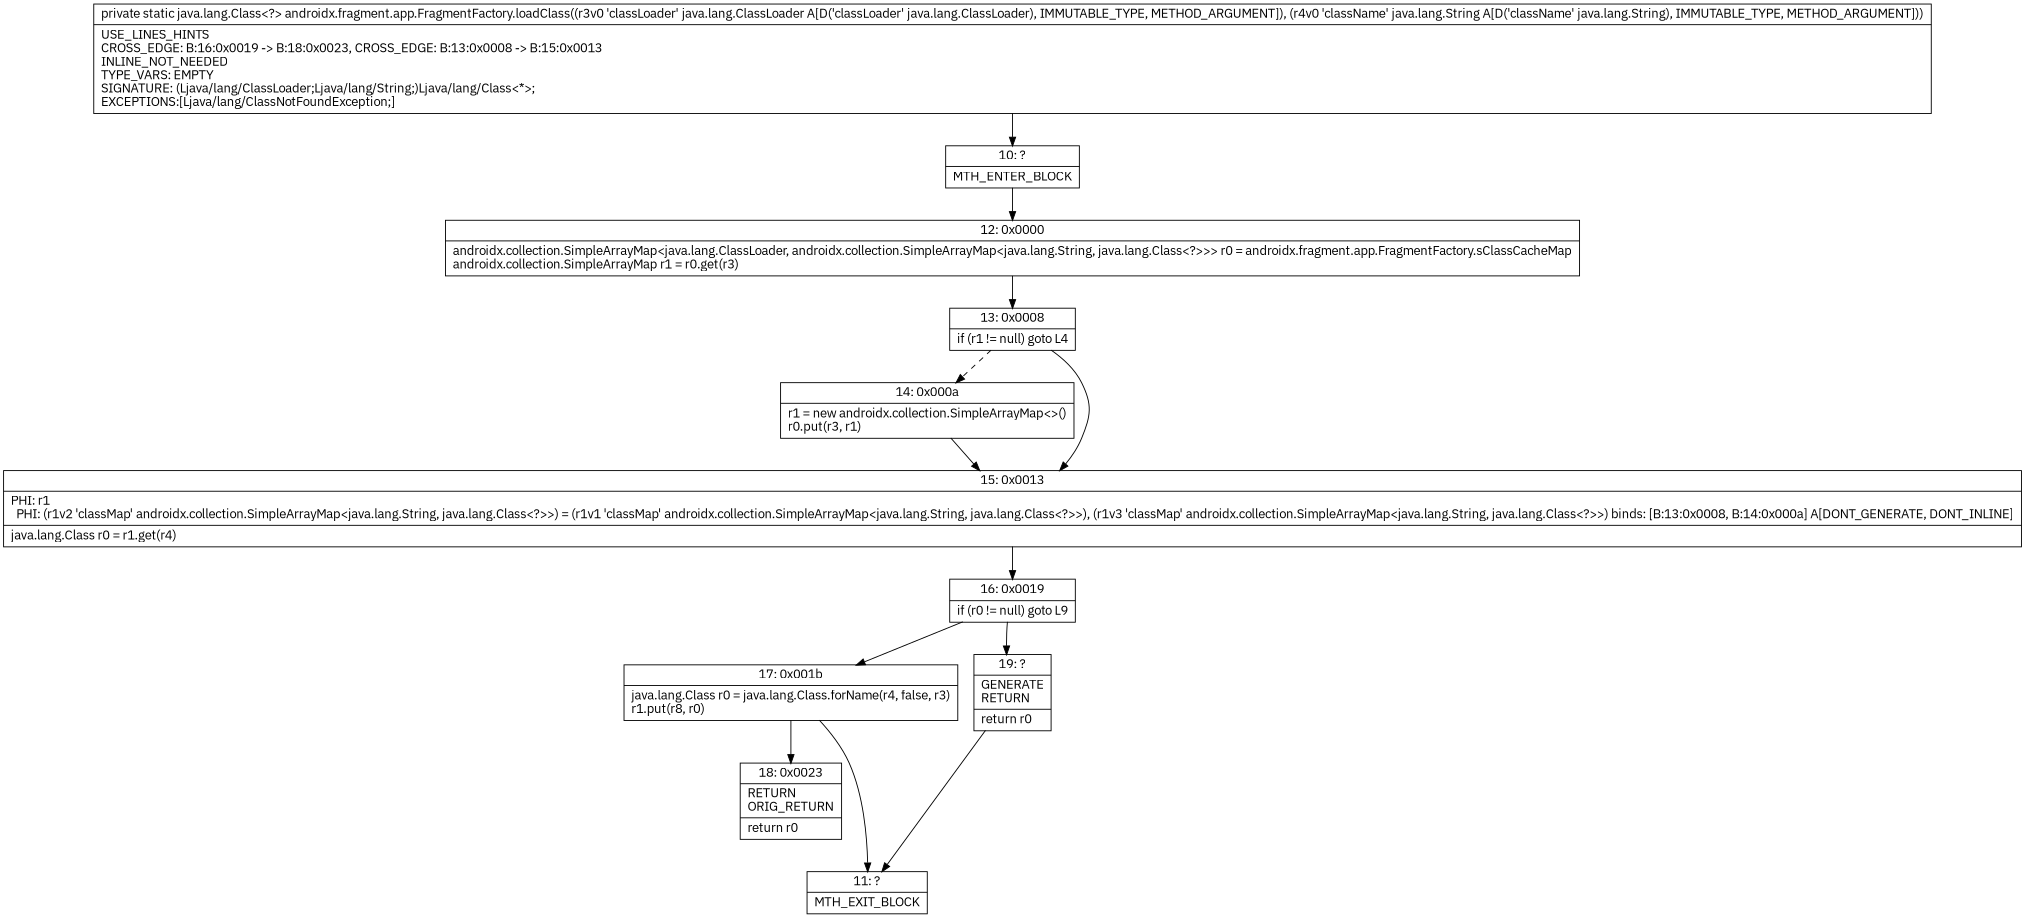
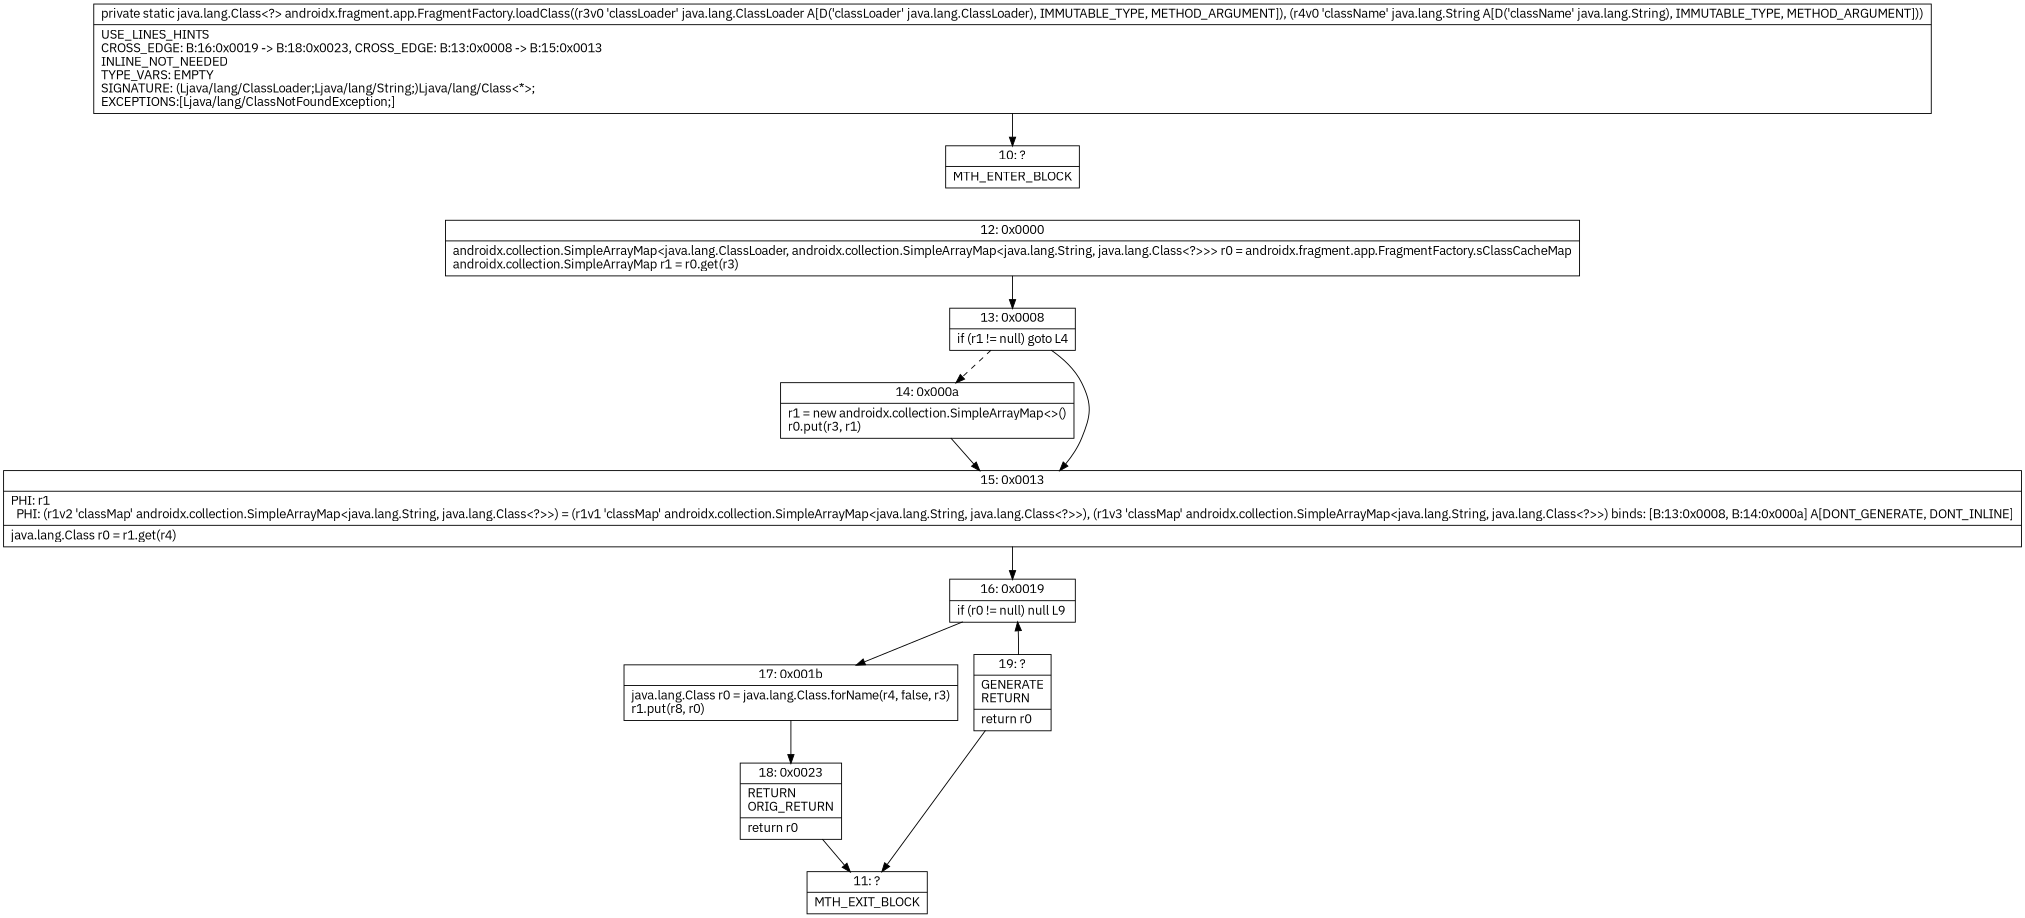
  digraph {
    fontname="IBM Plex Sans"
    node [fontname="IBM Plex Sans" shape=record]
    edge [fontname="IBM Plex Sans"]
    n1 [label="{10\:\ ?|MTH_ENTER_BLOCK\l}"]
    n2 [label="{12\:\ 0x0000|androidx.collection.SimpleArrayMap\<java.lang.ClassLoader, androidx.collection.SimpleArrayMap\<java.lang.String, java.lang.Class\<?\>\>\> r0 = androidx.fragment.app.FragmentFactory.sClassCacheMap\landroidx.collection.SimpleArrayMap r1 = r0.get(r3)\l}"]
    n3 [label="{13\:\ 0x0008|if (r1 != null) goto L4\l}"]
    n4 [label="{14\:\ 0x000a|r1 = new androidx.collection.SimpleArrayMap\<\>()\lr0.put(r3, r1)\l}"]
    n5 [label="{15\:\ 0x0013|PHI: r1 \l  PHI: (r1v2 'classMap' androidx.collection.SimpleArrayMap\<java.lang.String, java.lang.Class\<?\>\>) = (r1v1 'classMap' androidx.collection.SimpleArrayMap\<java.lang.String, java.lang.Class\<?\>\>), (r1v3 'classMap' androidx.collection.SimpleArrayMap\<java.lang.String, java.lang.Class\<?\>\>) binds: [B:13:0x0008, B:14:0x000a] A[DONT_GENERATE, DONT_INLINE]\l|java.lang.Class r0 = r1.get(r4)\l}"]
-   n6 [label="{16\:\ 0x0019|if (r0 != null) goto L9\l}"]
+   n6 [label="{16\:\ 0x0019|if (r0 != null) null L9\l}"]
    n7 [label="{17\:\ 0x001b|java.lang.Class r0 = java.lang.Class.forName(r4, false, r3)\lr1.put(r8, r0)\l}"]
    n8 [label="{19\:\ ?|GENERATE\lRETURN\l|return r0\l}"]
    n9 [label="{18\:\ 0x0023|RETURN\lORIG_RETURN\l|return r0\l}"]
    n10 [label="{11\:\ ?|MTH_EXIT_BLOCK\l}"]
    n11 [label="{private static java.lang.Class\<?\> androidx.fragment.app.FragmentFactory.loadClass((r3v0 'classLoader' java.lang.ClassLoader A[D('classLoader' java.lang.ClassLoader), IMMUTABLE_TYPE, METHOD_ARGUMENT]), (r4v0 'className' java.lang.String A[D('className' java.lang.String), IMMUTABLE_TYPE, METHOD_ARGUMENT]))  | USE_LINES_HINTS\lCROSS_EDGE: B:16:0x0019 \-\> B:18:0x0023, CROSS_EDGE: B:13:0x0008 \-\> B:15:0x0013\lINLINE_NOT_NEEDED\lTYPE_VARS: EMPTY\lSIGNATURE: (Ljava\/lang\/ClassLoader;Ljava\/lang\/String;)Ljava\/lang\/Class\<*\>;\lEXCEPTIONS:[Ljava\/lang\/ClassNotFoundException;]\l}"]
-   n1 -> n2
    n2 -> n3
    n3 -> n4 [style=dashed]
    n3 -> n5
    n4 -> n5
    n5 -> n6
    n6 -> n7 [style=solid]
-   n6 -> n8
+   n8 -> n6
    n7 -> n9
    n8 -> n10
-   n7 -> n10
+   n9 -> n10
    n11 -> n1
  }
